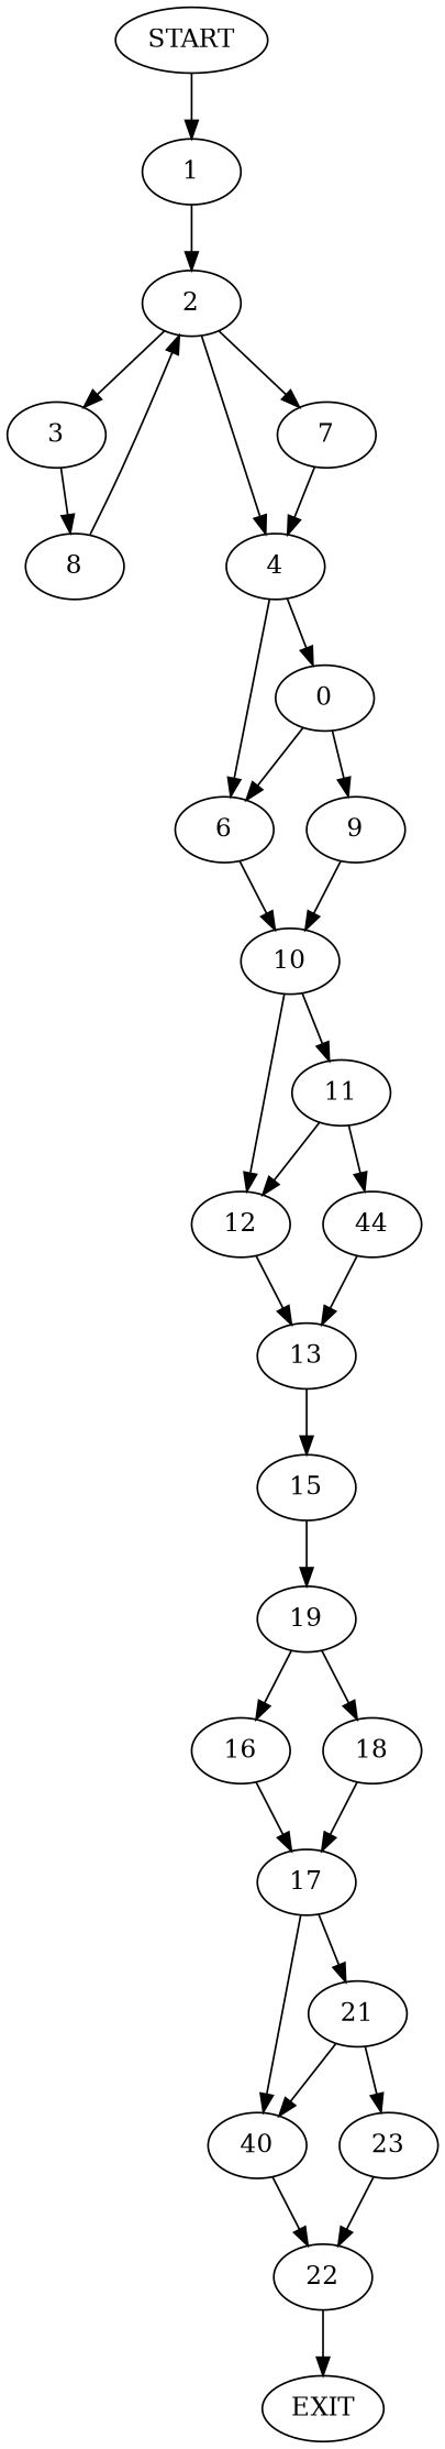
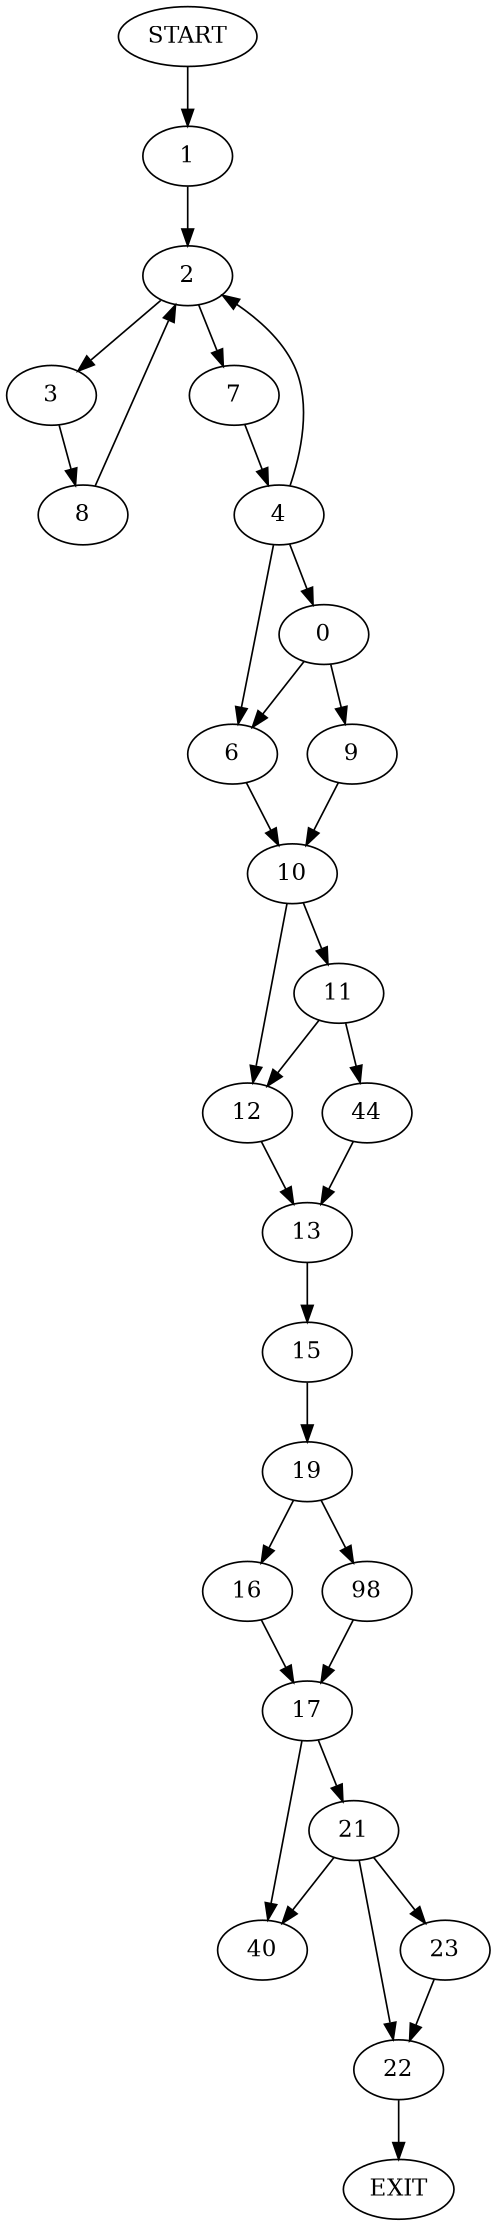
  digraph {
    n1 [label=START]
    1
    2
    n4 [label=EXIT]
    3
    4
    7
    8
    n9 [label=0]
    6
    9
    10
    11
    12
    n15 [label=44]
    13
    15
    19
    16
    17
-   18
+   18 [label=98]
    n22 [label=40]
    21
    22
    23
    n1 -> 1
    1 -> 2
    2 -> 3
-   2 -> 4
+   4 -> 2
    2 -> 7
    3 -> 8
    4 -> n9
    4 -> 6
    7 -> 4
    8 -> 2
    n9 -> 6
    n9 -> 9
    6 -> 10
    9 -> 10
    10 -> 11
    10 -> 12
    11 -> 12
    11 -> n15
    12 -> 13
    n15 -> 13
    13 -> 15
    15 -> 19
    19 -> 16
    19 -> 18
    16 -> 17
    17 -> n22
    17 -> 21
    18 -> 17
-   n22 -> 22
+   21 -> 22
    21 -> n22
    21 -> 23
    22 -> n4
    23 -> 22
  }
